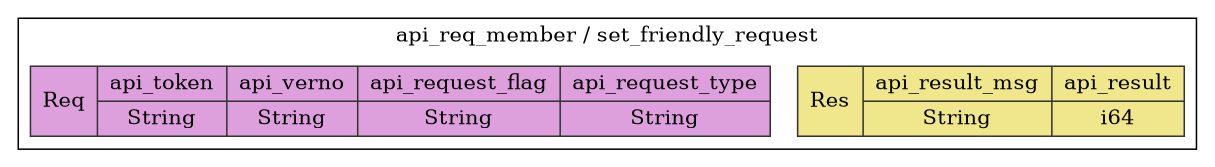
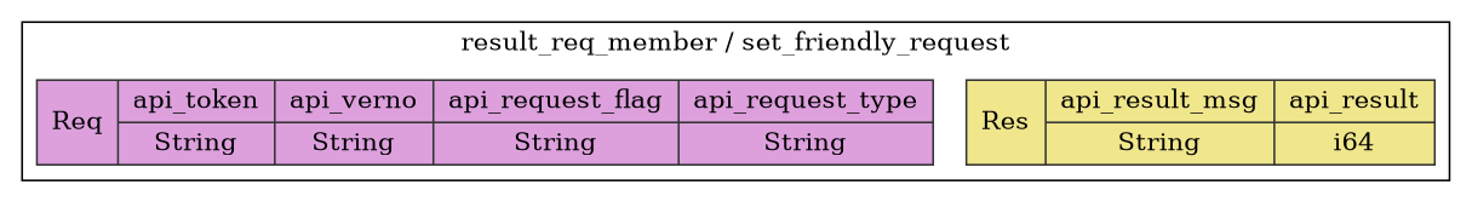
  digraph {
    rankdir=TB
    node [color=gray20 shape=record style="solid,filled"]
    n1 [label="<Res> Res  | { api_result_msg | <api_result_msg> String } | { api_result | <api_result> i64 }" fillcolor=khaki]
    n2 [label="<Req> Req  | { api_token | <api_token> String } | { api_verno | <api_verno> String } | { api_request_flag | <api_request_flag> String } | { api_request_type | <api_request_type> String }" fillcolor=plum]
    subgraph cluster_1 {
-     label="api_req_member / set_friendly_request"
+     label="result_req_member / set_friendly_request"
      n1
      n2
    }
  }
